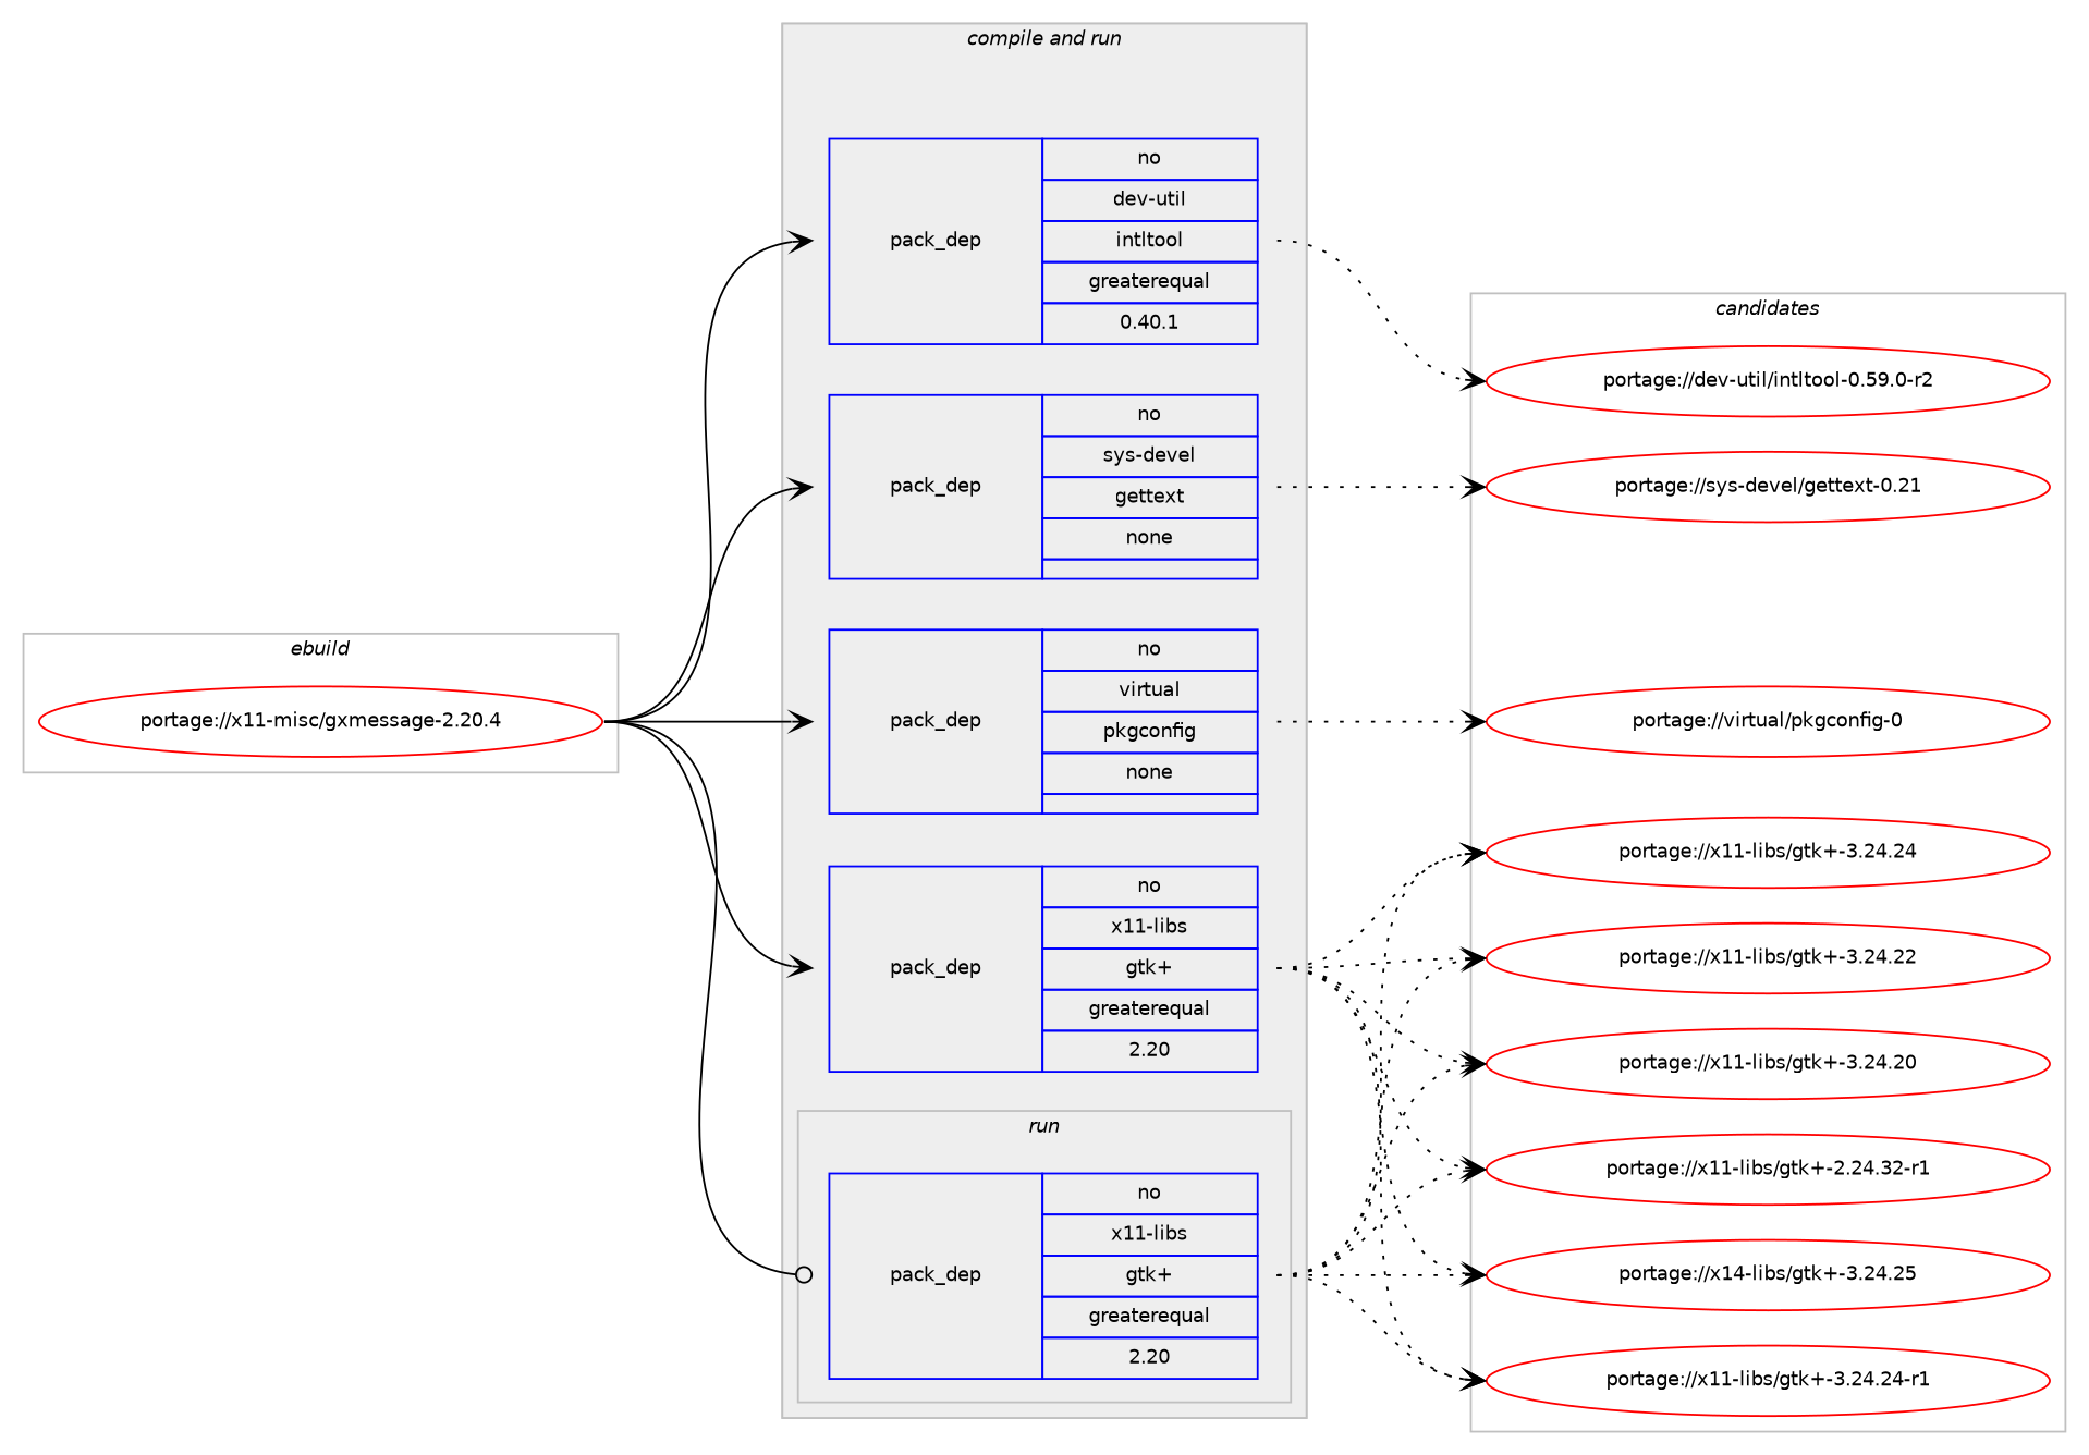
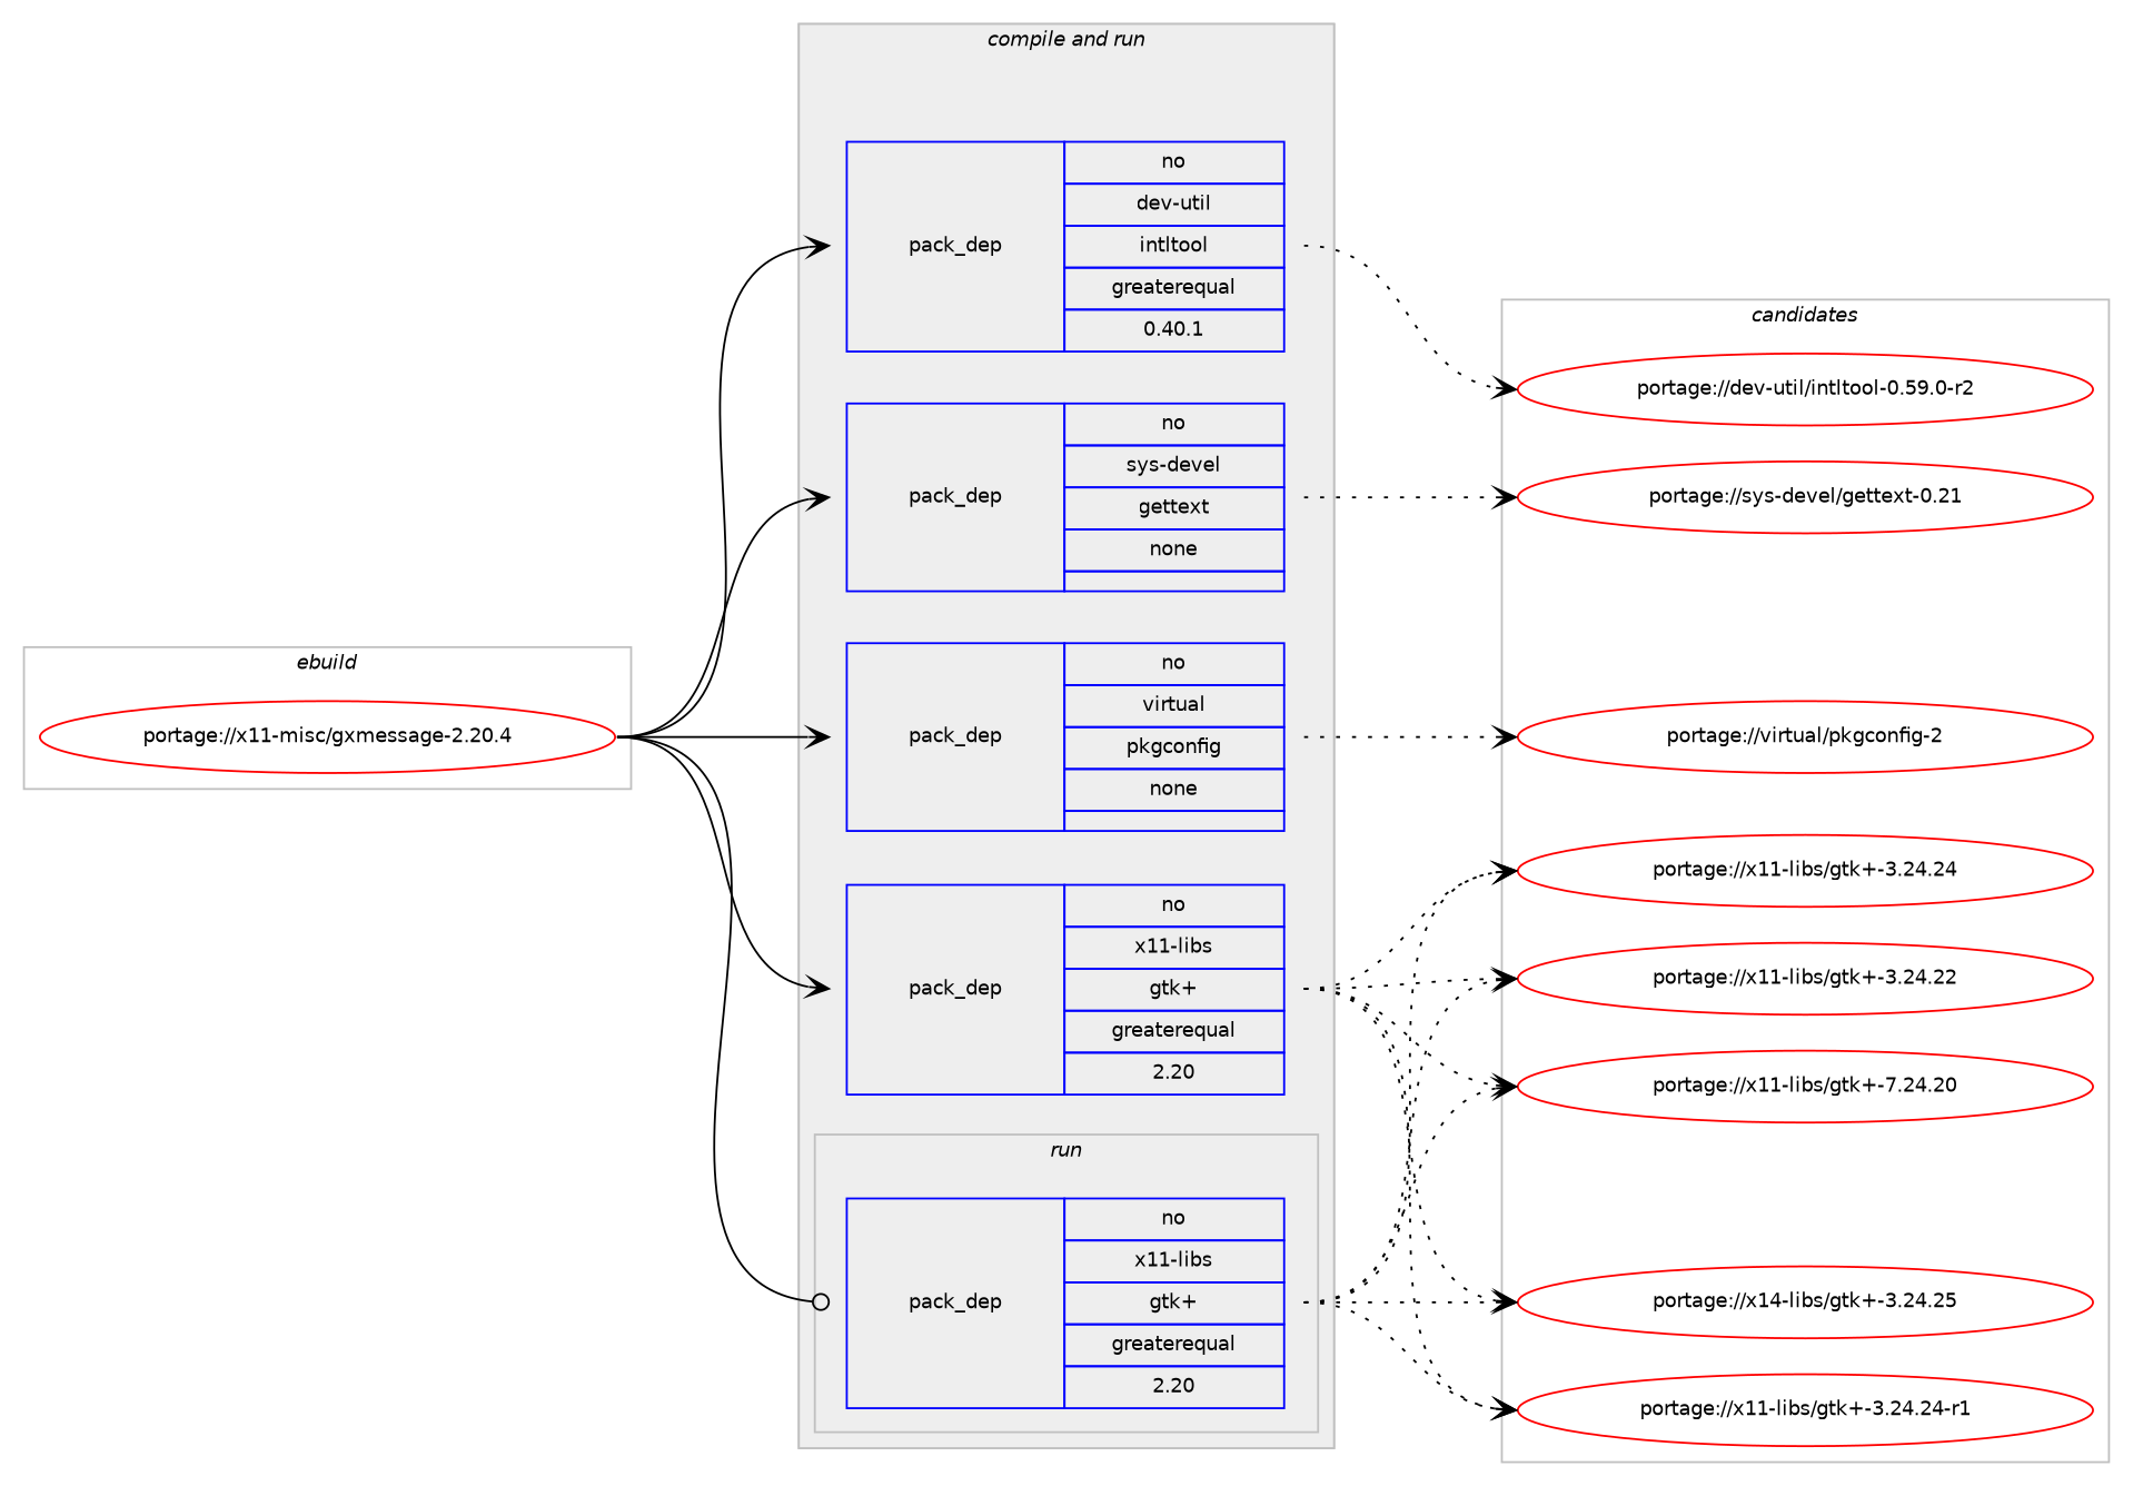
  digraph {
    compound=true
    concentrate=true
    fontname=Helvetica
    fontsize=10
    newrank=true
    rankdir=LR
    ranksep=1.5
    node [color=red fontname=Helvetica fontsize=10]
    edge [arrowhead=vee headport=w style=dotted tailport=e weight=100]
    n1 [label="portage://x11-misc/gxmessage-2.20.4" width=4]
    n2 [color=blue label=<<TABLE BORDER="0" CELLBORDER="1" CELLSPACING="0" CELLPADDING="4" WIDTH="220"><TR><TD ROWSPAN="6" CELLPADDING="30">pack_dep</TD></TR><TR><TD WIDTH="110">no</TD></TR><TR><TD>dev-util</TD></TR><TR><TD>intltool</TD></TR><TR><TD>greaterequal</TD></TR><TR><TD>0.40.1</TD></TR></TABLE>> shape=none]
    n3 [color=blue label=<<TABLE BORDER="0" CELLBORDER="1" CELLSPACING="0" CELLPADDING="4" WIDTH="220"><TR><TD ROWSPAN="6" CELLPADDING="30">pack_dep</TD></TR><TR><TD WIDTH="110">no</TD></TR><TR><TD>sys-devel</TD></TR><TR><TD>gettext</TD></TR><TR><TD>none</TD></TR><TR><TD></TD></TR></TABLE>> shape=none]
    n4 [color=blue label=<<TABLE BORDER="0" CELLBORDER="1" CELLSPACING="0" CELLPADDING="4" WIDTH="220"><TR><TD ROWSPAN="6" CELLPADDING="30">pack_dep</TD></TR><TR><TD WIDTH="110">no</TD></TR><TR><TD>virtual</TD></TR><TR><TD>pkgconfig</TD></TR><TR><TD>none</TD></TR><TR><TD></TD></TR></TABLE>> shape=none]
    n5 [color=blue label=<<TABLE BORDER="0" CELLBORDER="1" CELLSPACING="0" CELLPADDING="4" WIDTH="220"><TR><TD ROWSPAN="6" CELLPADDING="30">pack_dep</TD></TR><TR><TD WIDTH="110">no</TD></TR><TR><TD>x11-libs</TD></TR><TR><TD>gtk+</TD></TR><TR><TD>greaterequal</TD></TR><TR><TD>2.20</TD></TR></TABLE>> shape=none]
    n6 [color=blue label=<<TABLE BORDER="0" CELLBORDER="1" CELLSPACING="0" CELLPADDING="4" WIDTH="220"><TR><TD ROWSPAN="6" CELLPADDING="30">pack_dep</TD></TR><TR><TD WIDTH="110">no</TD></TR><TR><TD>x11-libs</TD></TR><TR><TD>gtk+</TD></TR><TR><TD>greaterequal</TD></TR><TR><TD>2.20</TD></TR></TABLE>> shape=none]
    n7 [label="portage://dev-util/intltool-0.59.0-r2" width=4]
    n8 [label="portage://sys-devel/gettext-0.21" width=4]
-   n9 [label="portage://virtual/pkgconfig-0" width=4]
+   n9 [label="portage://virtual/pkgconfig-2" width=4]
    n10 [label="portage://x14-libs/gtk+-3.24.25" width=4]
    n11 [label="portage://x11-libs/gtk+-3.24.24-r1" width=4]
    n12 [label="portage://x11-libs/gtk+-3.24.24" width=4]
    n13 [label="portage://x11-libs/gtk+-3.24.22" width=4]
-   n14 [label="portage://x11-libs/gtk+-3.24.20" width=4]
-   n15 [label="portage://x11-libs/gtk+-2.24.32-r1" width=4]
+   n14 [label="portage://x11-libs/gtk+-7.24.20" width=4]
    subgraph cluster_1 {
      color=gray
      label=<<i>ebuild</i>>
      rank=same
      n1
    }
    subgraph cluster_2 {
      color=gray
      label=<<i>dependencies</i>>
      subgraph cluster_3 {
        color=gray
        fillcolor="#eeeeee"
        label=<<i>compile</i>>
        style=filled
        subgraph sub_4 {
          color=gray
          fillcolor="#eeeeee"
          label=<<i>compile</i>>
          style=filled
          n2
        }
        subgraph sub_5 {
          color=gray
          fillcolor="#eeeeee"
          label=<<i>compile</i>>
          style=filled
          n3
        }
        subgraph sub_6 {
          color=gray
          fillcolor="#eeeeee"
          label=<<i>compile</i>>
          style=filled
          n4
        }
        subgraph sub_7 {
          color=gray
          fillcolor="#eeeeee"
          label=<<i>compile</i>>
          style=filled
          n5
        }
      }
      subgraph cluster_8 {
        color=gray
        fillcolor="#eeeeee"
        label=<<i>compile and run</i>>
        style=filled
      }
      subgraph cluster_9 {
        color=gray
        fillcolor="#eeeeee"
        label=<<i>run</i>>
        style=filled
        subgraph sub_10 {
          color=gray
          fillcolor="#eeeeee"
          label=<<i>run</i>>
          style=filled
          n6
        }
      }
    }
    subgraph cluster_11 {
      color=gray
      label=<<i>candidates</i>>
      rank=same
      subgraph sub_12 {
        color=black
        label=<<i>candidates</i>>
        nodesep=1
        rank=same
        n7
      }
      subgraph sub_13 {
        color=black
        label=<<i>candidates</i>>
        nodesep=1
        rank=same
        n8
      }
      subgraph sub_14 {
        color=black
        label=<<i>candidates</i>>
        nodesep=1
        rank=same
        n9
      }
      subgraph sub_15 {
        color=black
        label=<<i>candidates</i>>
        nodesep=1
        rank=same
        n10
        n11
        n12
        n13
        n14
-       n15
      }
      subgraph sub_16 {
        color=black
        label=<<i>candidates</i>>
        nodesep=1
        rank=same
        n10
        n11
        n12
        n13
        n14
-       n15
      }
    }
    n1 -> n2 [style=solid weight=20]
    n1 -> n3 [style=solid weight=20]
    n1 -> n4 [style=solid weight=20]
    n1 -> n5 [style=solid weight=20]
    n1 -> n6 [arrowhead=odot style=solid weight=20]
    n2 -> n7
    n3 -> n8
    n4 -> n9
    n5 -> n10
    n5 -> n11
    n5 -> n12
    n5 -> n13
    n5 -> n14
-   n5 -> n15
    n6 -> n10
    n6 -> n11
    n6 -> n12
    n6 -> n13
    n6 -> n14
-   n6 -> n15
  }
